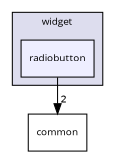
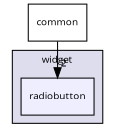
  digraph {
    compound=true
    fontname="Open Sans"
    node [fontname="Open Sans" fontsize=10 shape=box]
    n1 [fillcolor="#eeeeff" label=radiobutton pencolor=black style=filled]
    n2 [label=common]
    subgraph cluster_1 {
      bgcolor="#ddddee"
      fontsize=10
      label=widget
      pencolor=black
      n1
    }
-   n1 -> n2 [headlabel=2 labeldistance=1.5 labelfontname=Helvetica labelfontsize=10 fontname="Open Sans"]
+   n2 -> n1 [headlabel=2 labeldistance=1.5 labelfontname=Helvetica labelfontsize=10 fontname="Open Sans"]
  }
